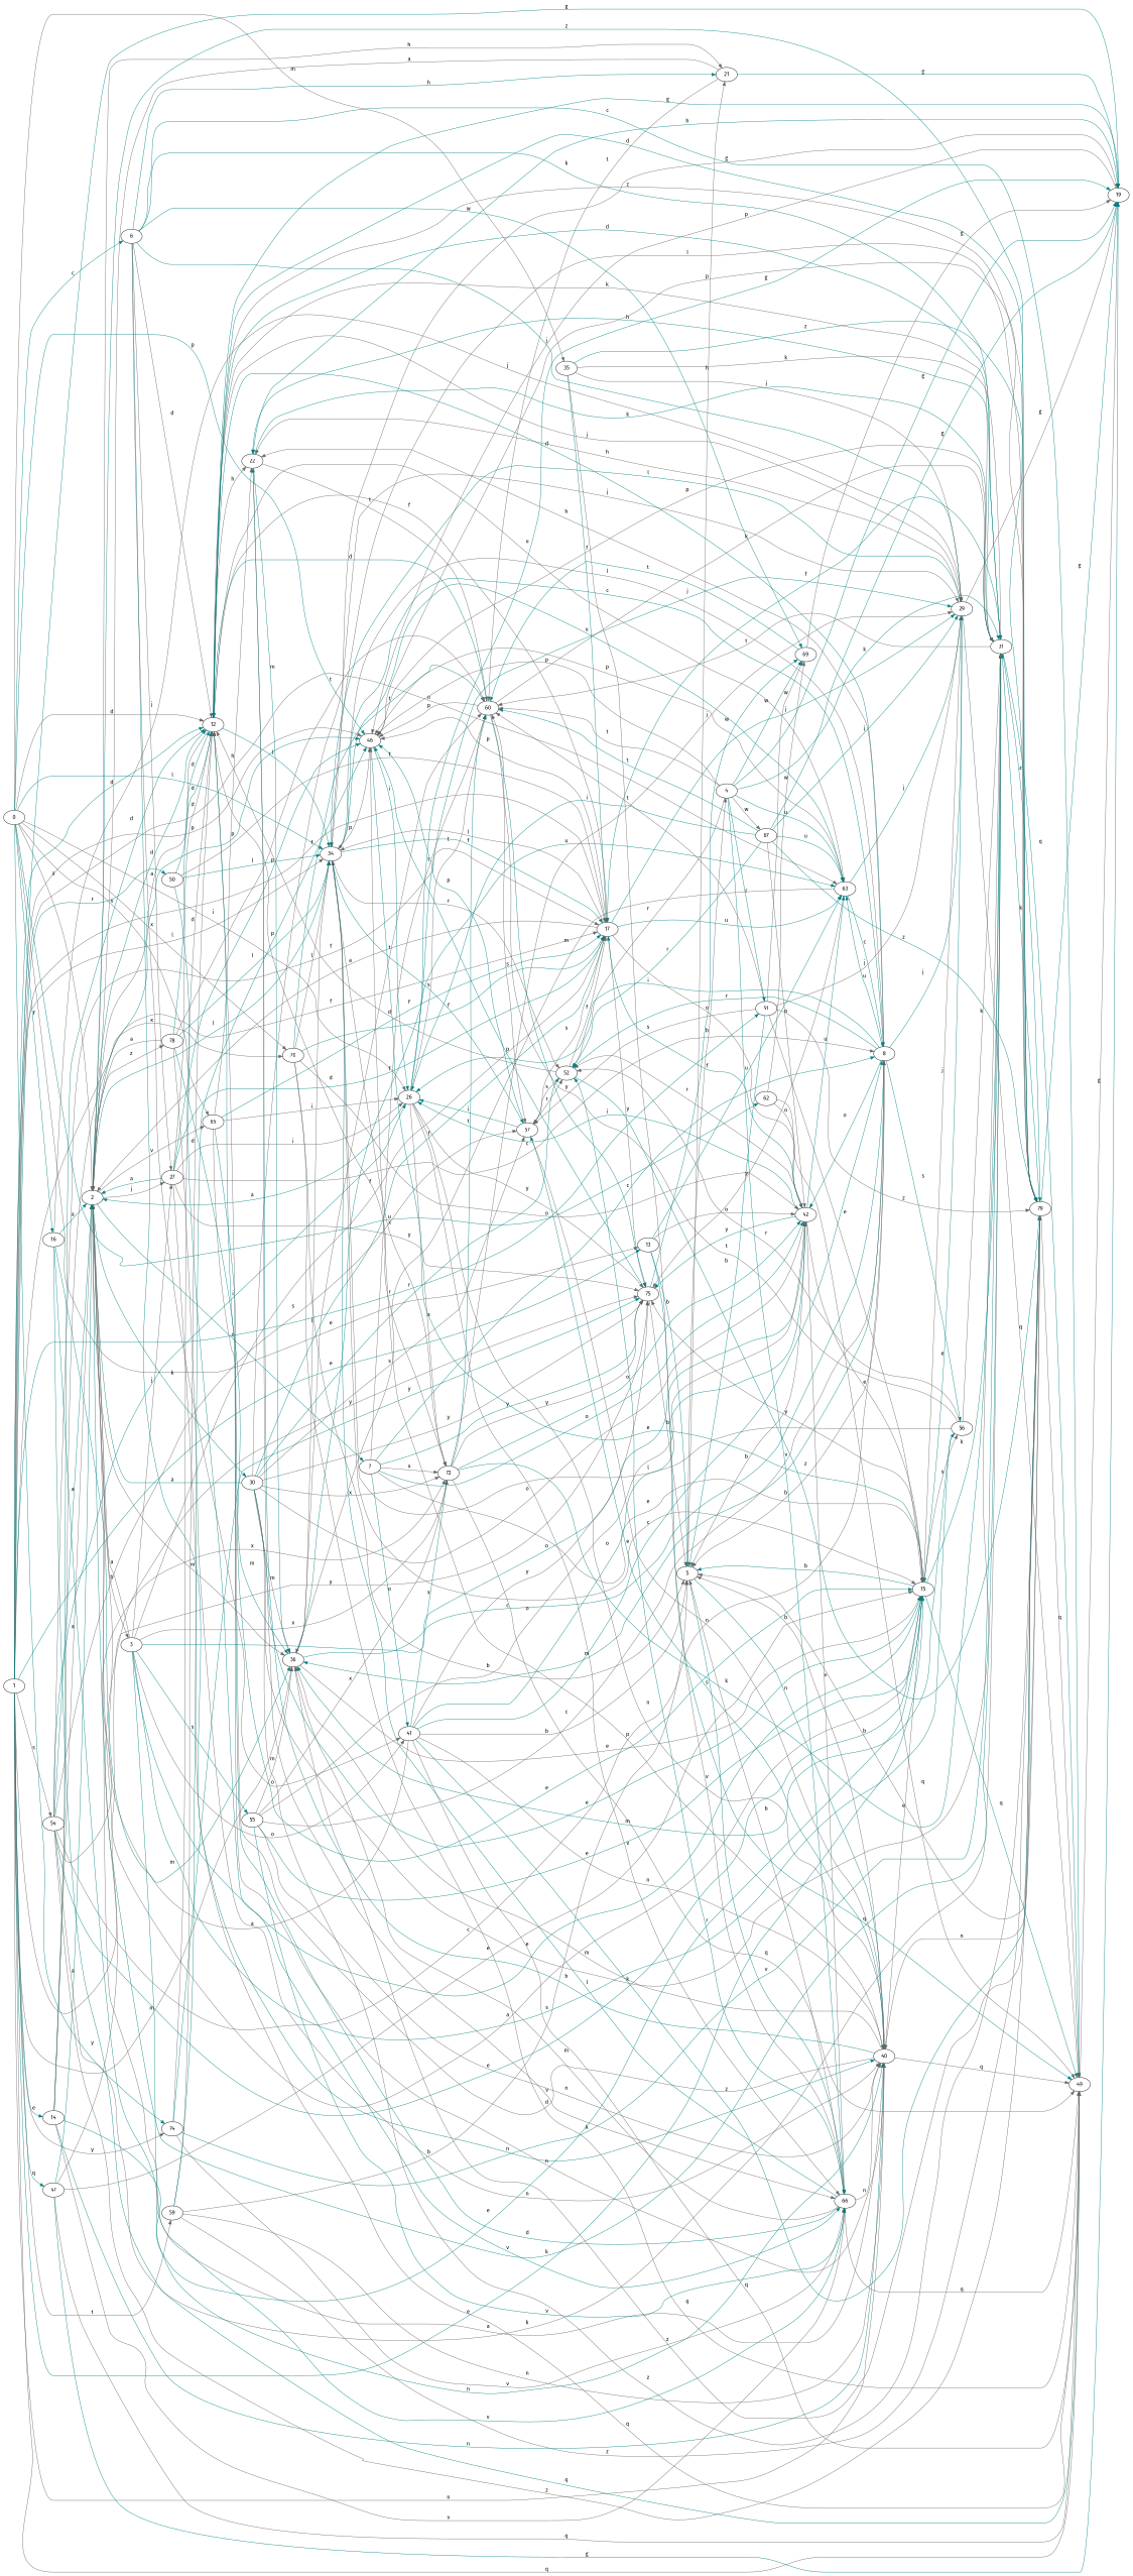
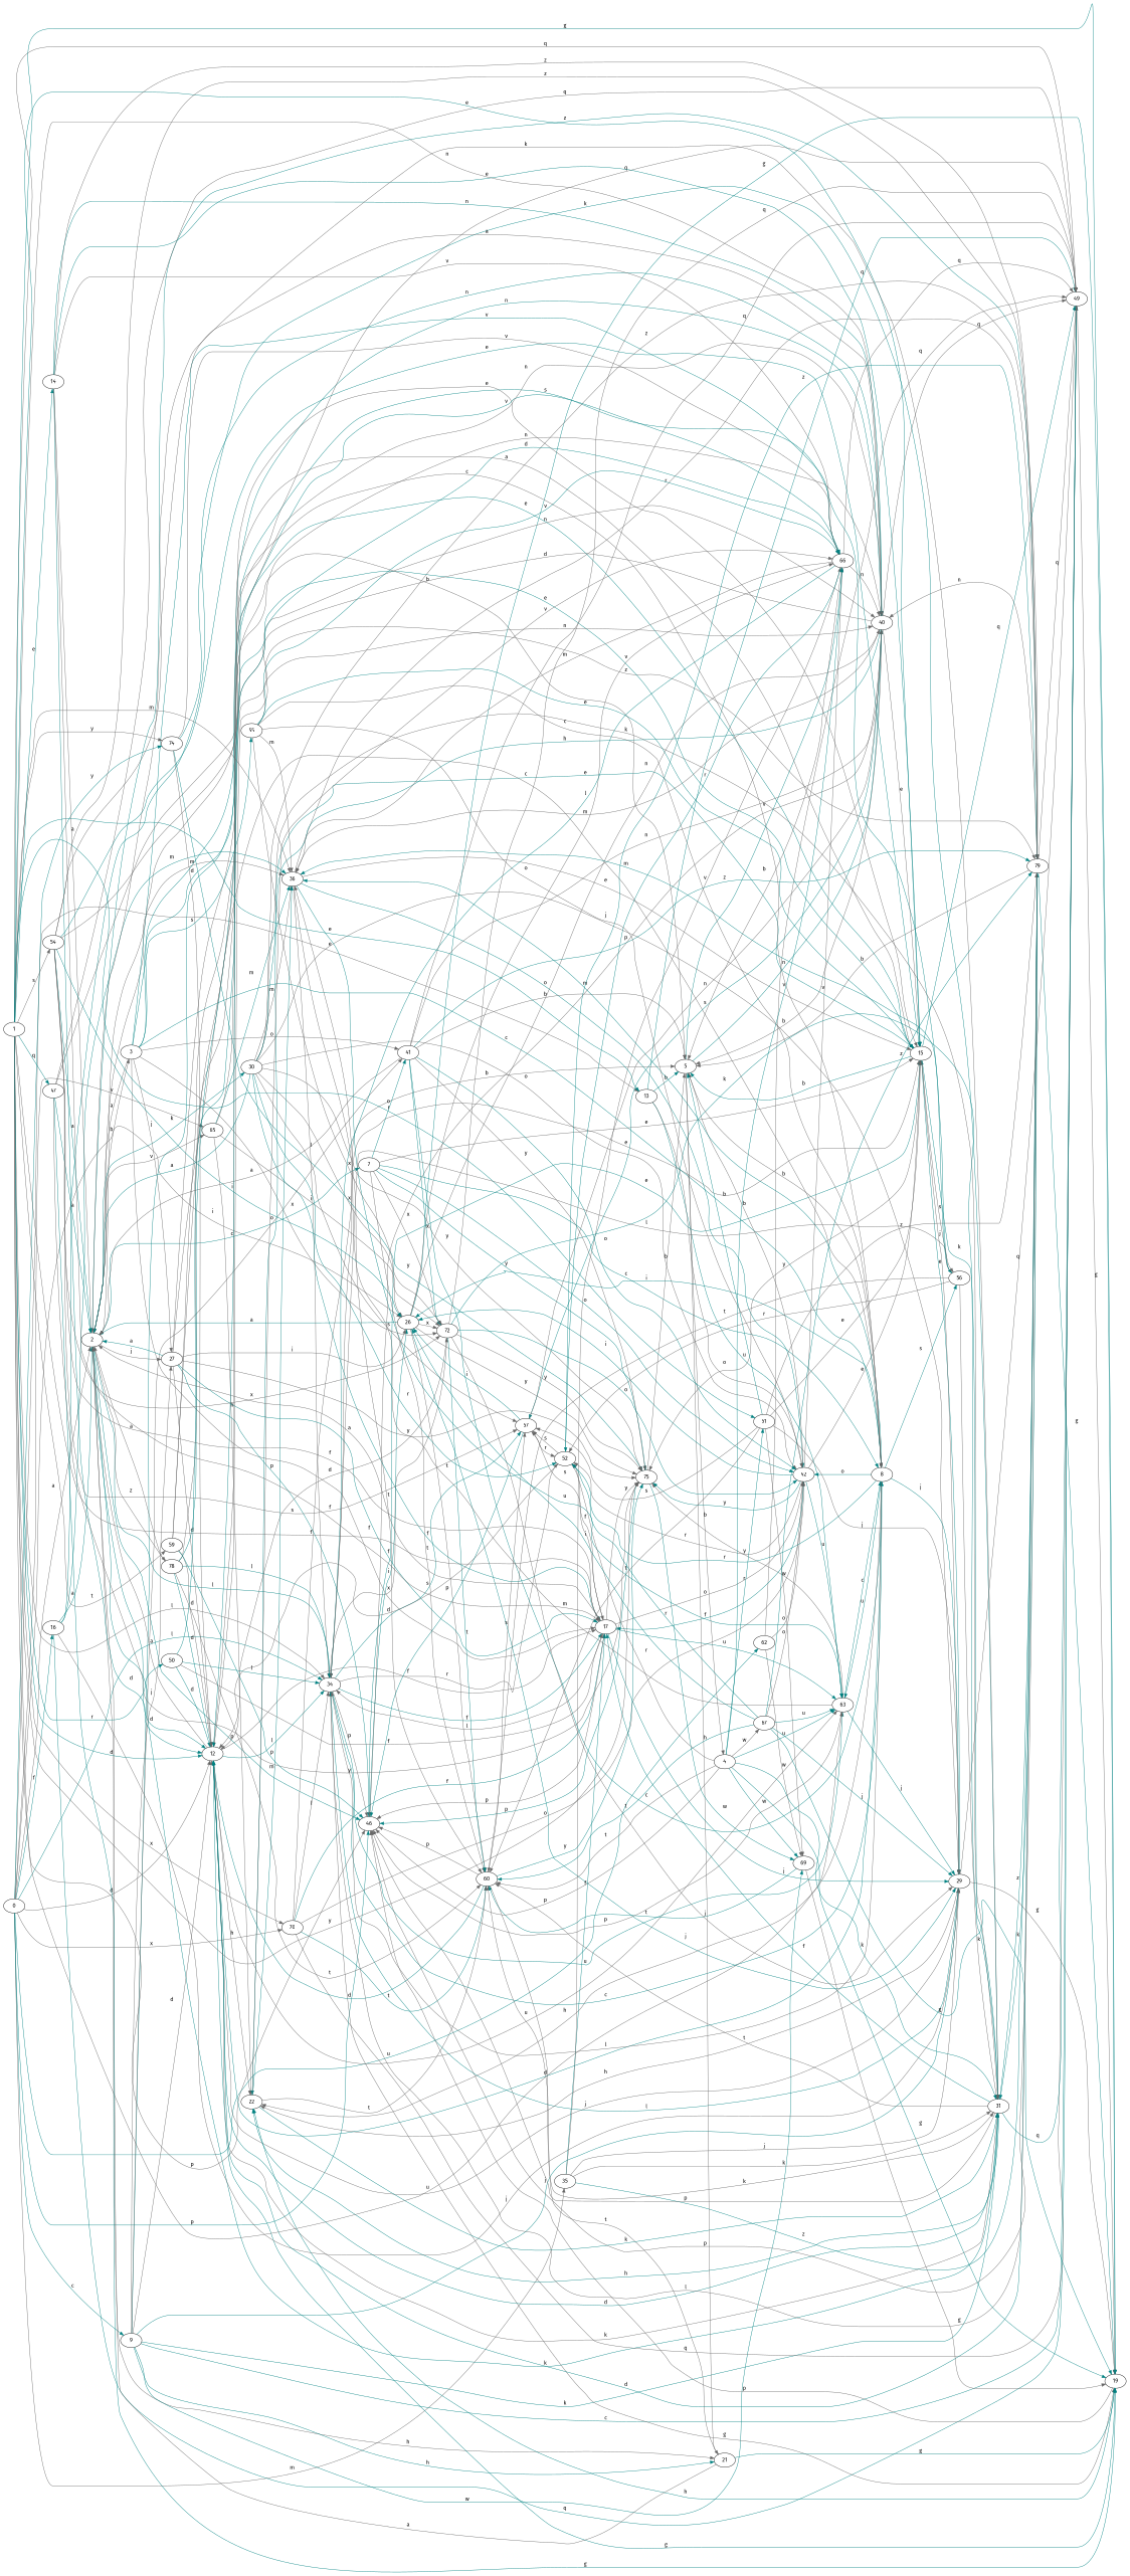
  strict digraph {
    fontname="Fira Sans"
    rankdir=LR
    node [fontname="Fira Sans"]
    edge [color=gray40 fontname="Fira Sans"]
    0
    2
-   6
+   6 [label=9]
    12
    13
    16
    26
    34
    35
    46
    62
    65
    70
    74
    36
    3
    7
    21
    27
    30
    31
    78
    79
    40
    49
    41
    69
    29
    17
    19
    63
    22
    5
    42
    75
    66
    72
    60
    15
    8
    52
    57
    1
    14
    47
    50
    51
    54
    59
    56
    55
    4
    67
    0 -> 2 [label=a]
    0 -> 6 [color=teal label=c]
    0 -> 12 [label=d]
    0 -> 13 [label=e]
    0 -> 16 [color=teal label=f]
    0 -> 26 [label=i]
    0 -> 34 [color=teal label=l]
    0 -> 35 [label=m]
    0 -> 46 [color=teal label=p]
    0 -> 62 [color=teal label=u]
    0 -> 65 [label=v]
    0 -> 70 [label=x]
    0 -> 74 [color=teal label=y]
    2 -> 12 [color=teal label=d]
    2 -> 34 [color=teal label=l]
    2 -> 46 [color=teal label=p]
    2 -> 65 [label=v]
    2 -> 36 [label=m]
    2 -> 3 [label=b]
    2 -> 7 [color=teal label=c]
    2 -> 21 [label=h]
    2 -> 27 [label=j]
    2 -> 30 [color=teal label=k]
    2 -> 31 [color=teal label=k]
    2 -> 78 [label=z]
    2 -> 79 [color=teal label=z]
    6 -> 12 [label=d]
    6 -> 21 [color=teal label=h]
    6 -> 27 [label=j]
    6 -> 31 [color=teal label=k]
    6 -> 40 [color=teal label=n]
    6 -> 49 [color=teal label=c]
    6 -> 41 [label=o]
    6 -> 69 [color=teal label=w]
    6 -> 29 [color=teal label=j]
    12 -> 2 [label=a]
    12 -> 34 [color=teal label=l]
    12 -> 31 [label=k]
    12 -> 79 [label=z]
    12 -> 29 [label=j]
    12 -> 17 [label=f]
    12 -> 19 [color=teal label=g]
    12 -> 63 [label=u]
    12 -> 22 [label=h]
    13 -> 49 [color=teal label=q]
    13 -> 63 [color=teal label=u]
    13 -> 5 [color=teal label=b]
    13 -> 42 [label=o]
    16 -> 2 [color=teal label=a]
    16 -> 36 [color=teal label=m]
    16 -> 40 [color=teal label=n]
    16 -> 49 [color=teal label=q]
    16 -> 29 [label=j]
    26 -> 2 [color=teal label=a]
    26 -> 40 [label=n]
    26 -> 29 [color=teal label=j]
    26 -> 19 [color=teal label=g]
    26 -> 75 [label=y]
    26 -> 66 [label=v]
    26 -> 72 [label=x]
    26 -> 60 [label=t]
    34 -> 46 [label=p]
    34 -> 17 [color=teal label=f]
    34 -> 19 [label=g]
    34 -> 63 [color=teal label=u]
    34 -> 72 [label=x]
    34 -> 15 [label=e]
    34 -> 8 [color=teal label=c]
    34 -> 52 [label=r]
    34 -> 57 [color=teal label=s]
    35 -> 31 [label=k]
    35 -> 79 [color=teal label=z]
    35 -> 29 [label=j]
    35 -> 17 [color=teal label=f]
    35 -> 66 [label=v]
    46 -> 26 [color=teal label=i]
    46 -> 15 [color=teal label=e]
    62 -> 49 [label=q]
    62 -> 69 [label=w]
    62 -> 42 [label=o]
    65 -> 26 [label=i]
    65 -> 36 [color=teal label=m]
    65 -> 40 [label=n]
-   65 -> 17 [color=teal label=f]
    65 -> 22 [label=h]
    70 -> 34 [label=l]
    70 -> 49 [label=q]
    70 -> 17 [color=teal label=f]
    70 -> 5 [label=b]
    70 -> 42 [label=o]
    70 -> 60 [color=teal label=t]
    74 -> 12 [label=d]
    74 -> 31 [color=teal label=k]
    74 -> 75 [color=teal label=y]
    74 -> 66 [label=v]
    36 -> 34 [label=l]
-   36 -> 79 [label=z]
+   36 -> 79 [label=r]
    36 -> 63 [color=teal label=u]
    36 -> 42 [color=teal label=o]
    36 -> 60 [label=t]
    36 -> 15 [label=e]
    3 -> 2 [label=a]
    3 -> 27 [label=j]
    3 -> 41 [label=o]
    3 -> 17 [label=f]
    3 -> 66 [color=teal label=v]
    3 -> 72 [label=x]
    3 -> 15 [color=teal label=e]
    3 -> 8 [color=teal label=c]
    3 -> 56 [color=teal label=s]
    3 -> 55 [color=teal label=s]
    7 -> 41 [color=teal label=o]
    7 -> 42 [color=teal label=o]
    7 -> 75 [color=teal label=y]
    7 -> 72 [label=x]
    7 -> 60 [label=t]
    7 -> 15 [label=e]
    7 -> 8 [color=teal label=c]
    21 -> 2 [label=a]
    21 -> 19 [color=teal label=g]
    21 -> 60 [label=t]
    27 -> 2 [color=teal label=a]
    27 -> 12 [label=d]
    27 -> 26 [label=i]
    27 -> 46 [color=teal label=p]
    27 -> 49 [label=q]
    27 -> 17 [color=teal label=f]
    27 -> 75 [label=y]
    27 -> 8 [label=c]
    30 -> 2 [color=teal label=a]
    30 -> 36 [label=m]
    30 -> 31 [label=k]
    30 -> 79 [label=z]
    30 -> 29 [label=j]
    30 -> 17 [color=teal label=f]
    30 -> 42 [label=o]
    30 -> 75 [label=y]
    30 -> 72 [label=x]
    30 -> 15 [color=teal label=e]
    30 -> 52 [color=teal label=r]
    30 -> 57 [label=s]
    31 -> 12 [color=teal label=d]
    31 -> 46 [label=p]
    31 -> 79 [color=teal label=z]
    31 -> 49 [color=teal label=q]
    31 -> 17 [color=teal label=f]
    31 -> 22 [color=teal label=h]
    31 -> 60 [label=t]
    78 -> 2 [label=a]
    78 -> 12 [color=teal label=d]
    78 -> 34 [color=teal label=l]
    78 -> 40 [label=n]
    78 -> 60 [label=t]
    78 -> 15 [color=teal label=e]
    79 -> 12 [color=teal label=d]
    79 -> 34 [label=l]
    79 -> 46 [label=p]
    79 -> 31 [color=teal label=k]
    79 -> 40 [label=n]
    79 -> 49 [label=q]
    79 -> 19 [color=teal label=g]
    79 -> 5 [label=b]
    40 -> 2 [label=a]
    40 -> 12 [label=d]
    40 -> 46 [label=p]
    40 -> 36 [label=m]
    40 -> 49 [label=q]
    40 -> 22 [color=teal label=h]
    40 -> 5 [label=b]
    40 -> 15 [label=e]
    40 -> 57 [color=teal label=s]
    49 -> 19 [label=g]
    41 -> 2 [label=a]
    41 -> 79 [color=teal label=z]
    41 -> 40 [label=n]
    41 -> 49 [label=q]
    41 -> 5 [label=b]
    41 -> 42 [color=teal label=o]
    41 -> 75 [label=y]
    41 -> 72 [color=teal label=x]
    41 -> 8 [color=teal label=c]
    69 -> 19 [label=g]
    69 -> 60 [color=teal label=t]
    29 -> 34 [color=teal label=l]
    29 -> 49 [label=q]
    29 -> 19 [label=g]
    29 -> 22 [label=h]
    29 -> 15 [color=teal label=e]
    17 -> 2 [label=a]
    17 -> 34 [label=l]
    17 -> 46 [label=p]
    17 -> 29 [color=teal label=j]
    17 -> 63 [color=teal label=u]
    17 -> 42 [label=o]
    17 -> 75 [label=y]
    17 -> 57 [label=s]
    19 -> 46 [label=p]
    19 -> 22 [color=teal label=h]
    63 -> 46 [label=p]
    63 -> 36 [label=m]
    63 -> 29 [color=teal label=j]
    63 -> 75 [label=y]
    63 -> 8 [color=teal label=c]
    22 -> 36 [color=teal label=m]
    22 -> 31 [color=teal label=k]
    22 -> 66 [label=v]
    22 -> 60 [label=t]
    5 -> 21 [label=h]
    5 -> 40 [color=teal label=n]
    5 -> 66 [color=teal label=v]
    5 -> 4 [label=b]
    42 -> 26 [color=teal label=i]
    42 -> 17 [color=teal label=f]
    42 -> 63 [color=teal label=u]
    42 -> 5 [label=b]
    42 -> 75 [color=teal label=y]
    42 -> 66 [label=v]
    42 -> 15 [label=e]
    42 -> 52 [label=r]
    75 -> 46 [color=teal label=p]
    75 -> 69 [color=teal label=w]
    75 -> 5 [label=b]
    66 -> 12 [color=teal label=d]
    66 -> 34 [color=teal label=l]
    66 -> 36 [label=m]
    66 -> 40 [label=n]
    66 -> 49 [label=q]
    66 -> 5 [label=b]
    66 -> 52 [color=teal label=r]
    72 -> 12 [label=d]
    72 -> 31 [color=teal label=k]
    72 -> 49 [label=q]
    72 -> 29 [label=j]
    72 -> 42 [color=teal label=o]
    72 -> 75 [label=y]
    72 -> 60 [color=teal label=t]
    60 -> 12 [color=teal label=d]
    60 -> 46 [label=p]
    60 -> 31 [label=k]
    60 -> 75 [color=teal label=y]
    60 -> 57 [label=s]
    15 -> 2 [label=a]
    15 -> 31 [color=teal label=k]
    15 -> 49 [color=teal label=q]
    15 -> 29 [label=j]
    15 -> 5 [color=teal label=b]
    15 -> 75 [label=y]
    15 -> 56 [label=s]
    8 -> 12 [color=teal label=d]
    8 -> 26 [color=teal label=i]
    8 -> 34 [label=l]
    8 -> 36 [color=teal label=m]
    8 -> 29 [color=teal label=j]
    8 -> 63 [color=teal label=u]
    8 -> 22 [label=h]
    8 -> 5 [label=b]
    8 -> 42 [color=teal label=o]
    8 -> 52 [color=teal label=r]
    8 -> 56 [color=teal label=s]
    52 -> 12 [label=d]
    52 -> 79 [color=teal label=z]
    52 -> 17 [label=f]
    52 -> 57 [label=s]
    57 -> 26 [color=teal label=i]
    57 -> 46 [color=teal label=p]
    57 -> 40 [label=n]
    57 -> 52 [label=r]
    1 -> 12 [color=teal label=d]
    1 -> 13 [color=teal label=e]
    1 -> 34 [label=l]
    1 -> 46 [label=p]
    1 -> 70 [label=x]
    1 -> 74 [label=y]
    1 -> 36 [label=m]
    1 -> 40 [label=n]
    1 -> 49 [label=q]
    1 -> 17 [label=f]
    1 -> 19 [color=teal label=g]
    1 -> 63 [label=u]
    1 -> 75 [label=y]
    1 -> 15 [color=teal label=e]
    1 -> 14 [color=teal label=e]
    1 -> 47 [color=teal label=q]
    1 -> 50 [color=teal label=r]
    1 -> 51 [color=teal label=r]
    1 -> 54 [label=s]
    1 -> 59 [label=t]
    14 -> 2 [label=a]
    14 -> 12 [color=teal label=d]
    14 -> 40 [color=teal label=n]
    14 -> 17 [label=f]
    14 -> 66 [label=v]
    14 -> 15 [color=teal label=e]
    47 -> 2 [color=teal label=a]
    47 -> 49 [label=q]
    47 -> 19 [color=teal label=g]
    47 -> 75 [label=y]
    47 -> 15 [label=e]
    50 -> 12 [color=teal label=d]
    50 -> 34 [color=teal label=l]
    50 -> 17 [label=f]
    50 -> 66 [color=teal label=v]
    51 -> 79 [label=z]
    51 -> 69 [label=w]
    51 -> 29 [label=j]
    51 -> 5 [color=teal label=b]
    51 -> 60 [label=t]
    51 -> 15 [label=e]
    51 -> 57 [label=s]
    54 -> 2 [color=teal label=a]
    54 -> 26 [color=teal label=i]
    54 -> 31 [label=k]
    54 -> 79 [label=z]
    54 -> 17 [label=f]
    54 -> 72 [label=x]
    54 -> 15 [color=teal label=e]
    54 -> 8 [label=c]
    54 -> 57 [label=s]
    59 -> 12 [label=d]
    59 -> 46 [color=teal label=p]
-   59 -> 79 [label=z]
+   14 -> 79 [label=z]
    59 -> 40 [label=n]
    59 -> 5 [label=b]
    56 -> 34 [label=l]
    56 -> 36 [color=teal label=m]
    56 -> 31 [label=k]
    56 -> 60 [label=t]
    56 -> 52 [label=r]
    55 -> 36 [label=m]
    55 -> 40 [label=n]
    55 -> 42 [label=o]
    55 -> 66 [color=teal label=v]
    55 -> 72 [label=x]
    55 -> 15 [color=teal label=e]
    55 -> 8 [label=c]
    4 -> 46 [label=p]
    4 -> 31 [color=teal label=k]
    4 -> 69 [color=teal label=w]
    4 -> 19 [color=teal label=g]
    4 -> 63 [color=teal label=u]
    4 -> 66 [color=teal label=v]
    4 -> 60 [label=t]
    4 -> 52 [label=r]
    4 -> 51 [color=teal label=r]
    4 -> 67 [label=w]
    67 -> 26 [color=teal label=i]
    67 -> 79 [color=teal label=z]
    67 -> 29 [color=teal label=j]
    67 -> 19 [color=teal label=g]
    67 -> 63 [color=teal label=u]
    67 -> 42 [label=o]
    67 -> 60 [color=teal label=t]
    67 -> 52 [color=teal label=r]
  }
